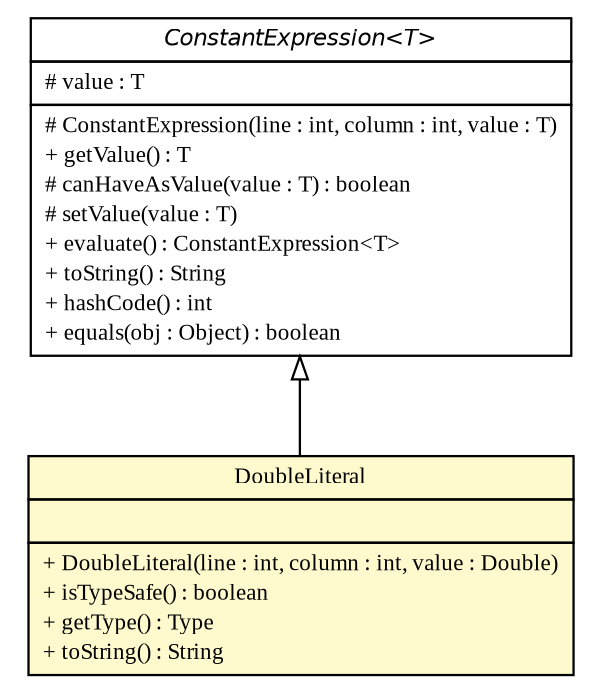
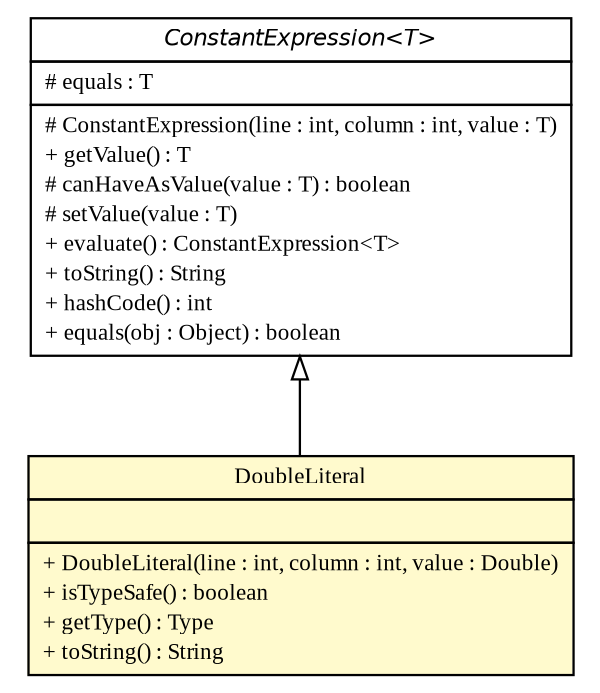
  digraph {
    nodesep=0.25
    ranksep=0.5
    fontname="Liberation Serif"
    node [fontcolor=black fontname="Liberation Serif" fontsize=10.0 shape=plaintext]
-   n1 [label=<<table title="model.programs.parsing.language.expression.constant.ConstantExpression" border="0" cellborder="1" cellspacing="0" cellpadding="2" port="p" href="../ConstantExpression.html"> 		<tr><td><table border="0" cellspacing="0" cellpadding="1"> <tr><td align="center" balign="center"><font face="Helvetica-Oblique"> ConstantExpression&lt;T&gt; </font></td></tr> 		</table></td></tr> 		<tr><td><table border="0" cellspacing="0" cellpadding="1"> <tr><td align="left" balign="left"> # value : T </td></tr> 		</table></td></tr> 		<tr><td><table border="0" cellspacing="0" cellpadding="1"> <tr><td align="left" balign="left"> # ConstantExpression(line : int, column : int, value : T) </td></tr> <tr><td align="left" balign="left"> + getValue() : T </td></tr> <tr><td align="left" balign="left"> # canHaveAsValue(value : T) : boolean </td></tr> <tr><td align="left" balign="left"> # setValue(value : T) </td></tr> <tr><td align="left" balign="left"> + evaluate() : ConstantExpression&lt;T&gt; </td></tr> <tr><td align="left" balign="left"> + toString() : String </td></tr> <tr><td align="left" balign="left"> + hashCode() : int </td></tr> <tr><td align="left" balign="left"> + equals(obj : Object) : boolean </td></tr> 		</table></td></tr> 		</table>>]
+   n1 [label=<<table title="model.programs.parsing.language.expression.constant.ConstantExpression" border="0" cellborder="1" cellspacing="0" cellpadding="2" port="p" href="../ConstantExpression.html"> 		<tr><td><table border="0" cellspacing="0" cellpadding="1"> <tr><td align="center" balign="center"><font face="Helvetica-Oblique"> ConstantExpression&lt;T&gt; </font></td></tr> 		</table></td></tr> 		<tr><td><table border="0" cellspacing="0" cellpadding="1"> <tr><td align="left" balign="left"> # equals : T </td></tr> 		</table></td></tr> 		<tr><td><table border="0" cellspacing="0" cellpadding="1"> <tr><td align="left" balign="left"> # ConstantExpression(line : int, column : int, value : T) </td></tr> <tr><td align="left" balign="left"> + getValue() : T </td></tr> <tr><td align="left" balign="left"> # canHaveAsValue(value : T) : boolean </td></tr> <tr><td align="left" balign="left"> # setValue(value : T) </td></tr> <tr><td align="left" balign="left"> + evaluate() : ConstantExpression&lt;T&gt; </td></tr> <tr><td align="left" balign="left"> + toString() : String </td></tr> <tr><td align="left" balign="left"> + hashCode() : int </td></tr> <tr><td align="left" balign="left"> + equals(obj : Object) : boolean </td></tr> 		</table></td></tr> 		</table>>]
    n2 [label=<<table title="model.programs.parsing.language.expression.constant.literal.DoubleLiteral" border="0" cellborder="1" cellspacing="0" cellpadding="2" port="p" bgcolor="lemonChiffon" href="./DoubleLiteral.html"> 		<tr><td><table border="0" cellspacing="0" cellpadding="1"> <tr><td align="center" balign="center"> DoubleLiteral </td></tr> 		</table></td></tr> 		<tr><td><table border="0" cellspacing="0" cellpadding="1"> <tr><td align="left" balign="left">  </td></tr> 		</table></td></tr> 		<tr><td><table border="0" cellspacing="0" cellpadding="1"> <tr><td align="left" balign="left"> + DoubleLiteral(line : int, column : int, value : Double) </td></tr> <tr><td align="left" balign="left"> + isTypeSafe() : boolean </td></tr> <tr><td align="left" balign="left"> + getType() : Type </td></tr> <tr><td align="left" balign="left"> + toString() : String </td></tr> 		</table></td></tr> 		</table>>]
    n1 -> n2 [arrowtail=empty dir=back fontname="Liberation Serif" fontsize=10 headport=p labelfontname=Helvetica labelfontsize=10 tailport=p]
  }
